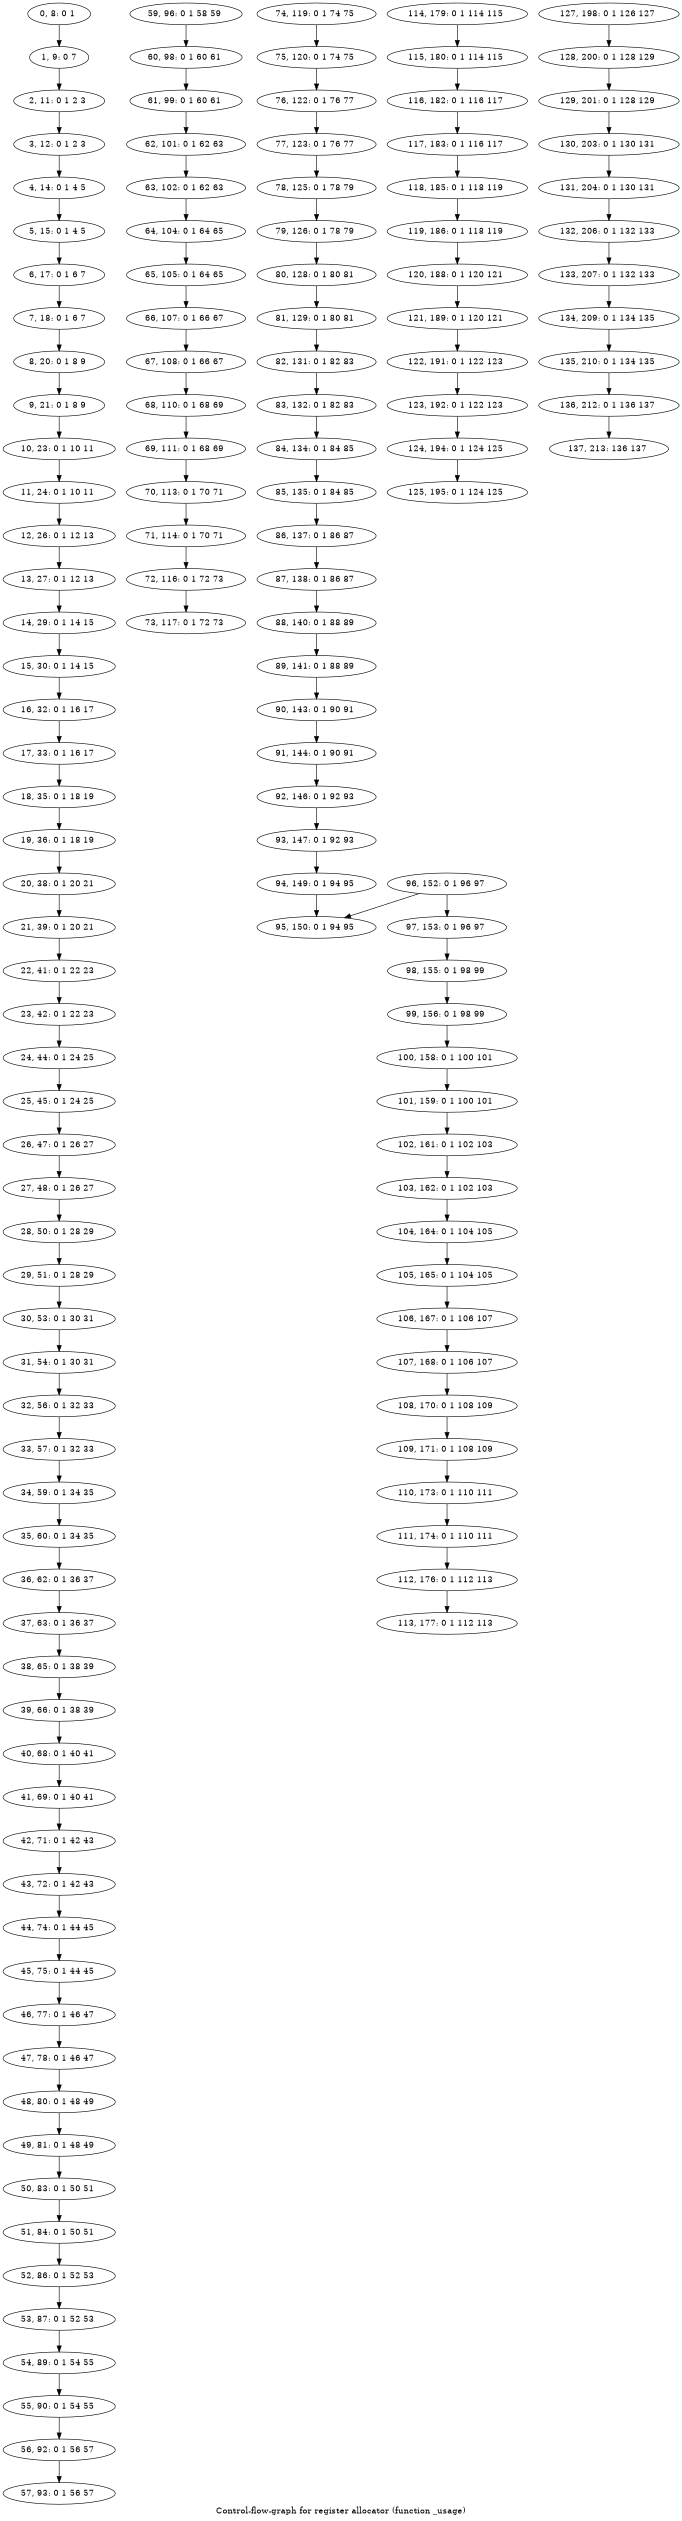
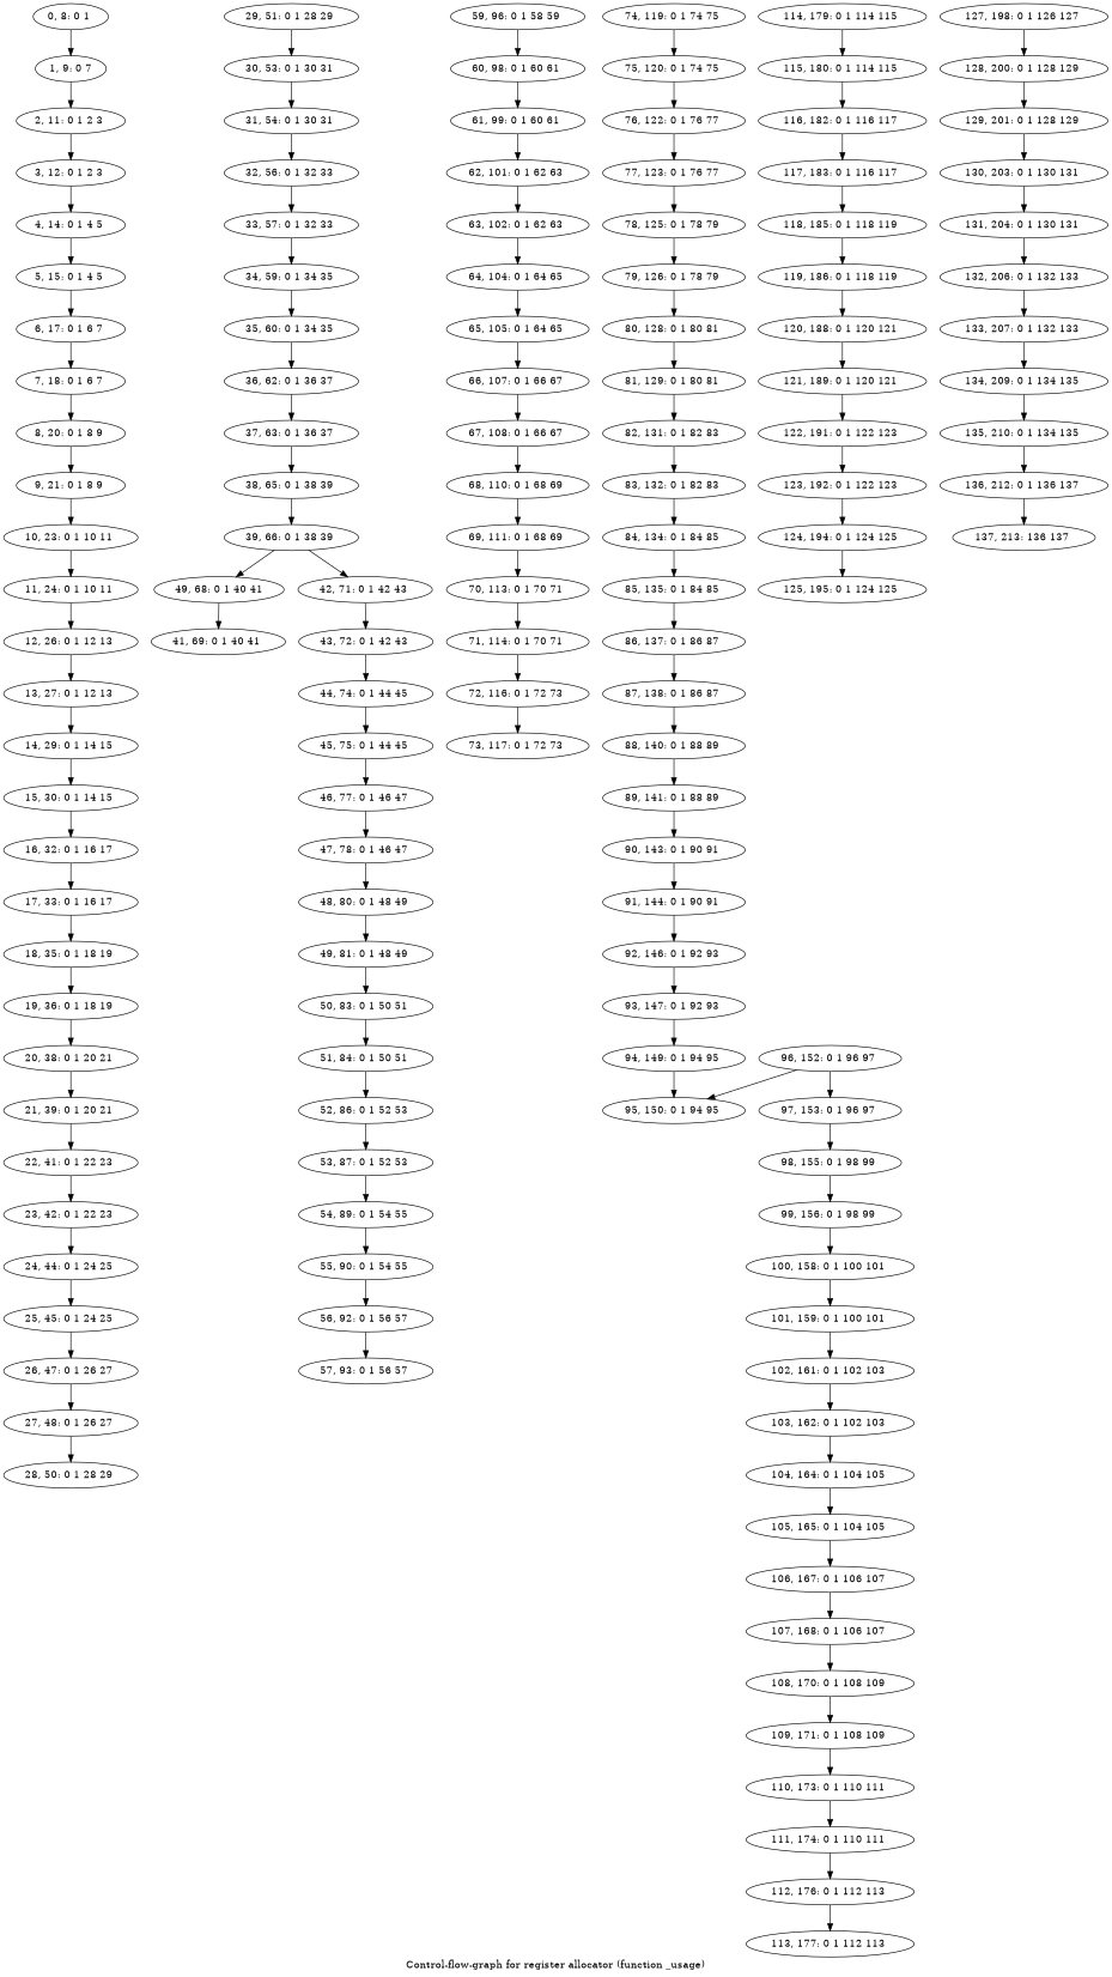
  digraph {
    label="Control-flow-graph for register allocator (function _usage)"
    n1 [label="0, 8: 0 1 "]
    n2 [label="1, 9: 0 7"]
    n3 [label="2, 11: 0 1 2 3 "]
    n4 [label="3, 12: 0 1 2 3 "]
    n5 [label="4, 14: 0 1 4 5 "]
    n6 [label="5, 15: 0 1 4 5 "]
    n7 [label="6, 17: 0 1 6 7 "]
    n8 [label="7, 18: 0 1 6 7 "]
    n9 [label="8, 20: 0 1 8 9 "]
    n10 [label="9, 21: 0 1 8 9 "]
    n11 [label="10, 23: 0 1 10 11 "]
    n12 [label="11, 24: 0 1 10 11 "]
    n13 [label="12, 26: 0 1 12 13 "]
    n14 [label="13, 27: 0 1 12 13 "]
    n15 [label="14, 29: 0 1 14 15 "]
    n16 [label="15, 30: 0 1 14 15 "]
    n17 [label="16, 32: 0 1 16 17 "]
    n18 [label="17, 33: 0 1 16 17 "]
    n19 [label="18, 35: 0 1 18 19 "]
    n20 [label="19, 36: 0 1 18 19 "]
    n21 [label="20, 38: 0 1 20 21 "]
    n22 [label="21, 39: 0 1 20 21 "]
    n23 [label="22, 41: 0 1 22 23 "]
    n24 [label="23, 42: 0 1 22 23 "]
    n25 [label="24, 44: 0 1 24 25 "]
    n26 [label="25, 45: 0 1 24 25 "]
    n27 [label="26, 47: 0 1 26 27 "]
    n28 [label="27, 48: 0 1 26 27 "]
    n29 [label="28, 50: 0 1 28 29 "]
    n30 [label="29, 51: 0 1 28 29 "]
    n31 [label="30, 53: 0 1 30 31 "]
    n32 [label="31, 54: 0 1 30 31 "]
    n33 [label="32, 56: 0 1 32 33 "]
    n34 [label="33, 57: 0 1 32 33 "]
    n35 [label="34, 59: 0 1 34 35 "]
    n36 [label="35, 60: 0 1 34 35 "]
    n37 [label="36, 62: 0 1 36 37 "]
    n38 [label="37, 63: 0 1 36 37 "]
    n39 [label="38, 65: 0 1 38 39 "]
    n40 [label="39, 66: 0 1 38 39 "]
-   n41 [label="40, 68: 0 1 40 41 "]
+   n41 [label="49, 68: 0 1 40 41"]
    n42 [label="41, 69: 0 1 40 41 "]
    n43 [label="42, 71: 0 1 42 43 "]
    n44 [label="43, 72: 0 1 42 43 "]
    n45 [label="44, 74: 0 1 44 45 "]
    n46 [label="45, 75: 0 1 44 45 "]
    n47 [label="46, 77: 0 1 46 47 "]
    n48 [label="47, 78: 0 1 46 47 "]
    n49 [label="48, 80: 0 1 48 49 "]
    n50 [label="49, 81: 0 1 48 49 "]
    n51 [label="50, 83: 0 1 50 51 "]
    n52 [label="51, 84: 0 1 50 51 "]
    n53 [label="52, 86: 0 1 52 53 "]
    n54 [label="53, 87: 0 1 52 53 "]
    n55 [label="54, 89: 0 1 54 55 "]
    n56 [label="55, 90: 0 1 54 55 "]
    n57 [label="56, 92: 0 1 56 57 "]
    n58 [label="57, 93: 0 1 56 57 "]
    n59 [label="59, 96: 0 1 58 59 "]
    n60 [label="60, 98: 0 1 60 61 "]
    n61 [label="61, 99: 0 1 60 61 "]
    n62 [label="62, 101: 0 1 62 63 "]
    n63 [label="63, 102: 0 1 62 63 "]
    n64 [label="64, 104: 0 1 64 65 "]
    n65 [label="65, 105: 0 1 64 65 "]
    n66 [label="66, 107: 0 1 66 67 "]
    n67 [label="67, 108: 0 1 66 67 "]
    n68 [label="68, 110: 0 1 68 69 "]
    n69 [label="69, 111: 0 1 68 69 "]
    n70 [label="70, 113: 0 1 70 71 "]
    n71 [label="71, 114: 0 1 70 71 "]
    n72 [label="72, 116: 0 1 72 73 "]
    n73 [label="73, 117: 0 1 72 73 "]
    n74 [label="74, 119: 0 1 74 75 "]
    n75 [label="75, 120: 0 1 74 75 "]
    n76 [label="76, 122: 0 1 76 77 "]
    n77 [label="77, 123: 0 1 76 77 "]
    n78 [label="78, 125: 0 1 78 79 "]
    n79 [label="79, 126: 0 1 78 79 "]
    n80 [label="80, 128: 0 1 80 81 "]
    n81 [label="81, 129: 0 1 80 81 "]
    n82 [label="82, 131: 0 1 82 83 "]
    n83 [label="83, 132: 0 1 82 83 "]
    n84 [label="84, 134: 0 1 84 85 "]
    n85 [label="85, 135: 0 1 84 85 "]
    n86 [label="86, 137: 0 1 86 87 "]
    n87 [label="87, 138: 0 1 86 87 "]
    n88 [label="88, 140: 0 1 88 89 "]
    n89 [label="89, 141: 0 1 88 89 "]
    n90 [label="90, 143: 0 1 90 91 "]
    n91 [label="91, 144: 0 1 90 91 "]
    n92 [label="92, 146: 0 1 92 93 "]
    n93 [label="93, 147: 0 1 92 93 "]
    n94 [label="94, 149: 0 1 94 95 "]
    n95 [label="95, 150: 0 1 94 95 "]
    n96 [label="96, 152: 0 1 96 97 "]
    n97 [label="97, 153: 0 1 96 97 "]
    n98 [label="98, 155: 0 1 98 99 "]
    n99 [label="99, 156: 0 1 98 99 "]
    n100 [label="100, 158: 0 1 100 101 "]
    n101 [label="101, 159: 0 1 100 101 "]
    n102 [label="102, 161: 0 1 102 103 "]
    n103 [label="103, 162: 0 1 102 103 "]
    n104 [label="104, 164: 0 1 104 105 "]
    n105 [label="105, 165: 0 1 104 105 "]
    n106 [label="106, 167: 0 1 106 107 "]
    n107 [label="107, 168: 0 1 106 107 "]
    n108 [label="108, 170: 0 1 108 109 "]
    n109 [label="109, 171: 0 1 108 109 "]
    n110 [label="110, 173: 0 1 110 111 "]
    n111 [label="111, 174: 0 1 110 111 "]
    n112 [label="112, 176: 0 1 112 113 "]
    n113 [label="113, 177: 0 1 112 113 "]
    n114 [label="114, 179: 0 1 114 115 "]
    n115 [label="115, 180: 0 1 114 115 "]
    n116 [label="116, 182: 0 1 116 117 "]
    n117 [label="117, 183: 0 1 116 117 "]
    n118 [label="118, 185: 0 1 118 119 "]
    n119 [label="119, 186: 0 1 118 119 "]
    n120 [label="120, 188: 0 1 120 121 "]
    n121 [label="121, 189: 0 1 120 121 "]
    n122 [label="122, 191: 0 1 122 123 "]
    n123 [label="123, 192: 0 1 122 123 "]
    n124 [label="124, 194: 0 1 124 125 "]
    n125 [label="125, 195: 0 1 124 125 "]
    n126 [label="127, 198: 0 1 126 127 "]
    n127 [label="128, 200: 0 1 128 129 "]
    n128 [label="129, 201: 0 1 128 129 "]
    n129 [label="130, 203: 0 1 130 131 "]
    n130 [label="131, 204: 0 1 130 131 "]
    n131 [label="132, 206: 0 1 132 133 "]
    n132 [label="133, 207: 0 1 132 133 "]
    n133 [label="134, 209: 0 1 134 135 "]
    n134 [label="135, 210: 0 1 134 135 "]
    n135 [label="136, 212: 0 1 136 137 "]
    n136 [label="137, 213: 136 137 "]
    n1 -> n2
    n2 -> n3
    n3 -> n4
    n4 -> n5
    n5 -> n6
    n6 -> n7
    n7 -> n8
    n8 -> n9
    n9 -> n10
    n10 -> n11
    n11 -> n12
    n12 -> n13
    n13 -> n14
    n14 -> n15
    n15 -> n16
    n16 -> n17
    n17 -> n18
    n18 -> n19
    n19 -> n20
    n20 -> n21
    n21 -> n22
    n22 -> n23
    n23 -> n24
    n24 -> n25
    n25 -> n26
    n26 -> n27
    n27 -> n28
    n28 -> n29
-   n29 -> n30
    n30 -> n31
    n31 -> n32
    n32 -> n33
    n33 -> n34
    n34 -> n35
    n35 -> n36
    n36 -> n37
    n37 -> n38
    n38 -> n39
    n39 -> n40
    n40 -> n41
    n41 -> n42
-   n42 -> n43
+   n40 -> n43
    n43 -> n44
    n44 -> n45
    n45 -> n46
    n46 -> n47
    n47 -> n48
    n48 -> n49
    n49 -> n50
    n50 -> n51
    n51 -> n52
    n52 -> n53
    n53 -> n54
    n54 -> n55
    n55 -> n56
    n56 -> n57
    n57 -> n58
    n59 -> n60
    n60 -> n61
    n61 -> n62
    n62 -> n63
    n63 -> n64
    n64 -> n65
    n65 -> n66
    n66 -> n67
    n67 -> n68
    n68 -> n69
    n69 -> n70
    n70 -> n71
    n71 -> n72
    n72 -> n73
    n74 -> n75
    n75 -> n76
    n76 -> n77
    n77 -> n78
    n78 -> n79
    n79 -> n80
    n80 -> n81
    n81 -> n82
    n82 -> n83
    n83 -> n84
    n84 -> n85
    n85 -> n86
    n86 -> n87
    n87 -> n88
    n88 -> n89
    n89 -> n90
    n90 -> n91
    n91 -> n92
    n92 -> n93
    n93 -> n94
    n94 -> n95
    n96 -> n95
    n96 -> n97
    n97 -> n98
    n98 -> n99
    n99 -> n100
    n100 -> n101
    n101 -> n102
    n102 -> n103
    n103 -> n104
    n104 -> n105
    n105 -> n106
    n106 -> n107
    n107 -> n108
    n108 -> n109
    n109 -> n110
    n110 -> n111
    n111 -> n112
    n112 -> n113
    n114 -> n115
    n115 -> n116
    n116 -> n117
    n117 -> n118
    n118 -> n119
    n119 -> n120
    n120 -> n121
    n121 -> n122
    n122 -> n123
    n123 -> n124
    n124 -> n125
    n126 -> n127
    n127 -> n128
    n128 -> n129
    n129 -> n130
    n130 -> n131
    n131 -> n132
    n132 -> n133
    n133 -> n134
    n134 -> n135
    n135 -> n136
  }
